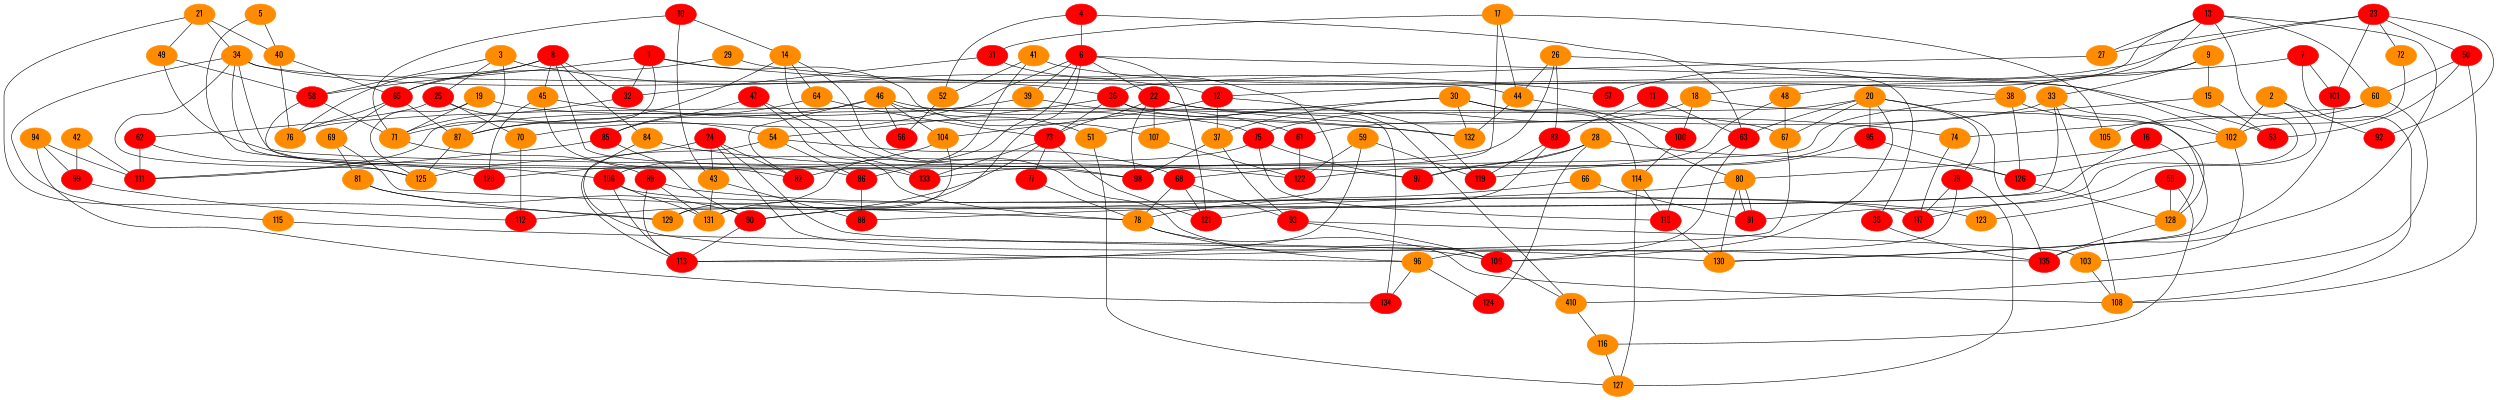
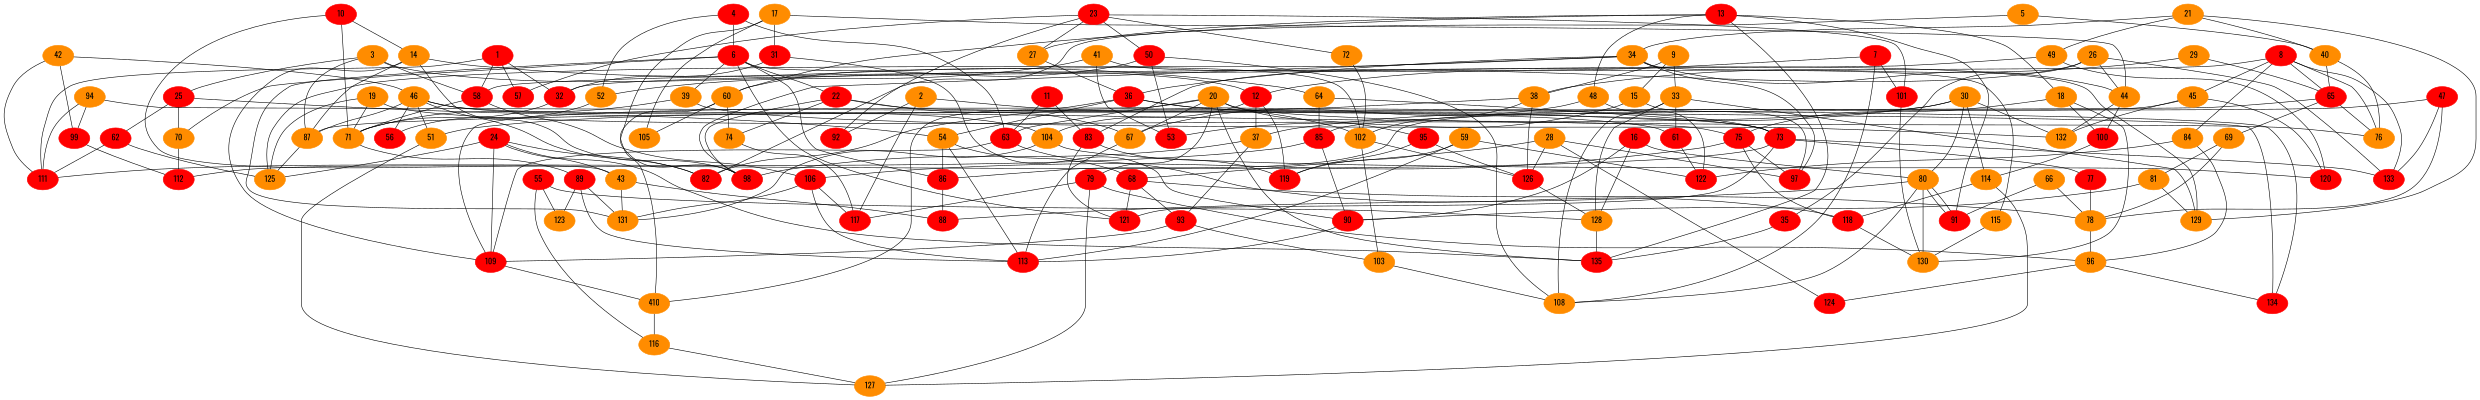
  graph {
    fontname=Oswald
    node [color=darkorange fontname=Oswald style=filled]
    edge [fontname=Oswald]
    1 [color=red]
    32 [color=red]
    57 [color=red]
    58 [color=red]
-   107
    111 [color=red]
    71
    106 [color=red]
    122 [color=red]
    92 [color=red]
    2
    102
    117 [color=red]
    126 [color=red]
    103
    3
    12 [color=red]
    25 [color=red]
    87
    37
    104
    119 [color=red]
    70
    54
    62 [color=red]
    125
    4 [color=red]
    6 [color=red]
    52
    63 [color=red]
    22 [color=red]
    39
    86 [color=red]
    121 [color=red]
    131
    56 [color=red]
    109 [color=red]
    118 [color=red]
    5
    40
    82 [color=red]
    65 [color=red]
    76
    98 [color=red]
    67
    73 [color=red]
    74
    132
    112 [color=red]
    88 [color=red]
    7 [color=red]
    101 [color=red]
    108
    130
    8 [color=red]
    45
    84
    133 [color=red]
    120 [color=red]
    69
    96
    9
    15
    33
    38
    53 [color=red]
    97 [color=red]
    128
    129
    61 [color=red]
    10 [color=red]
    14
    43
    64
    89 [color=red]
    11 [color=red]
    83 [color=red]
    93 [color=red]
    13 [color=red]
    18
    27
    48
    60
    91 [color=red]
    135 [color=red]
    75 [color=red]
    100 [color=red]
    36 [color=red]
    105
    n90 [label=410]
    85 [color=red]
    16 [color=red]
    80
    90 [color=red]
    113 [color=red]
    17
    31 [color=red]
    44
    114
    19
    20
    79 [color=red]
    95 [color=red]
    127
    21
    34
    49
    115
    77 [color=red]
    23 [color=red]
    50 [color=red]
    72
    24 [color=red]
    68 [color=red]
    26
    35 [color=red]
    134 [color=red]
    28
    124 [color=red]
    78
    29
    30
    51
    116
    41
    42
    46
    99 [color=red]
    47 [color=red]
    55 [color=red]
    123
    59
    81
    66
    94
    1 -- 32
    1 -- 57
    1 -- 58
-   1 -- 107
    1 -- 111
    32 -- 71
    58 -- 71
    58 -- 106
-   107 -- 122
    71 -- 89
    106 -- 117
    106 -- 131
    106 -- 113
    2 -- 92
    2 -- 102
    2 -- 117
    102 -- 126
    102 -- 103
    126 -- 128
    103 -- 108
    3 -- 58
    3 -- 12
    3 -- 25
    3 -- 87
    12 -- 37
    12 -- 104
    12 -- 119
    25 -- 70
    25 -- 54
    25 -- 62
    87 -- 125
    37 -- 98
    37 -- 93
    104 -- 131
    104 -- 120
    70 -- 112
    54 -- 86
    54 -- 113
    54 -- 68
    62 -- 111
    62 -- 125
    4 -- 6
    4 -- 52
    4 -- 63
    6 -- 102
    6 -- 70
    6 -- 22
    6 -- 39
    6 -- 86
    6 -- 121
    6 -- 131
    52 -- 56
    63 -- 109
    63 -- 118
-   22 -- 107
    22 -- 98
    22 -- 67
    22 -- 73
    22 -- 74
    39 -- 71
    39 -- 132
    86 -- 88
    109 -- n90
    118 -- 130
    5 -- 40
    5 -- 82
    40 -- 65
    40 -- 76
    65 -- 87
    65 -- 76
    65 -- 69
    67 -- 113
    73 -- 121
    73 -- 112
    73 -- 133
    73 -- 77
    74 -- 117
    7 -- 12
    7 -- 101
    7 -- 108
    101 -- 130
    8 -- 32
    8 -- 65
    8 -- 76
    8 -- 45
    8 -- 84
    8 -- 133
    45 -- 86
    45 -- 132
    45 -- 120
    84 -- 122
    84 -- 96
    69 -- 78
    69 -- 81
    96 -- 134
    96 -- 124
    9 -- 15
    9 -- 33
    9 -- 38
    15 -- 53
    15 -- 97
    33 -- 108
    33 -- 128
    33 -- 129
    33 -- 61
    38 -- 102
    38 -- 126
    38 -- 82
    128 -- 135
    61 -- 122
    10 -- 71
    10 -- 14
    10 -- 43
    14 -- 87
    14 -- 109
    14 -- 98
    14 -- 64
    43 -- 131
    43 -- 88
    64 -- 73
    64 -- 85
    89 -- 131
    89 -- 113
    89 -- 123
    11 -- 63
    11 -- 83
    83 -- 119
    83 -- 121
    93 -- 103
    93 -- 109
    13 -- 18
    13 -- 27
    13 -- 48
    13 -- 60
    13 -- 91
    13 -- 135
    18 -- 130
    18 -- 75
    18 -- 100
    27 -- 36
    48 -- 122
    48 -- 67
    60 -- 74
    60 -- 105
    60 -- n90
    75 -- 106
    75 -- 118
    75 -- 97
    100 -- 114
    36 -- 54
    36 -- 73
    36 -- n90
    36 -- 134
    n90 -- 116
    85 -- 111
    85 -- 90
    16 -- 128
    16 -- 80
    16 -- 90
    80 -- 88
-   78 -- 108
+   80 -- 108
    80 -- 130
    80 -- 91
    80 -- 91
    90 -- 113
    17 -- 98
    17 -- 105
    17 -- 31
    17 -- 44
    31 -- 32
    31 -- 90
    44 -- 132
    44 -- 100
    114 -- 118
    114 -- 127
    19 -- 71
    19 -- 125
    19 -- 75
    20 -- 63
    20 -- 109
    20 -- 76
    20 -- 67
    20 -- 135
    20 -- 79
    20 -- 95
    79 -- 117
    79 -- 96
    79 -- 127
    95 -- 126
    95 -- 119
    21 -- 40
    21 -- 129
    21 -- 34
    21 -- 49
    34 -- 125
    34 -- 98
    34 -- 97
    34 -- 36
    34 -- 44
    34 -- 115
    49 -- 58
    49 -- 120
    115 -- 130
    77 -- 78
    23 -- 57
    23 -- 92
    23 -- 101
    23 -- 27
    23 -- 50
    23 -- 72
    50 -- 108
    50 -- 53
    50 -- 60
    72 -- 102
    24 -- 125
    24 -- 109
    24 -- 82
    24 -- 43
    24 -- 135
    68 -- 121
    68 -- 93
    68 -- 78
    26 -- 133
    26 -- 83
    26 -- 44
    26 -- 35
    35 -- 135
    28 -- 126
    28 -- 97
    28 -- 68
    28 -- 124
    78 -- 96
    29 -- 65
    29 -- 38
    30 -- 37
    30 -- 132
    30 -- 80
    30 -- 114
    30 -- 51
    51 -- 127
    116 -- 127
    41 -- 52
    41 -- 53
    41 -- 129
    42 -- 111
+   42 -- 46
    42 -- 99
    46 -- 87
    46 -- 104
    46 -- 56
    46 -- 82
    46 -- 61
    46 -- 51
    99 -- 112
    47 -- 133
    47 -- 85
    47 -- 78
    55 -- 128
    55 -- 116
    55 -- 123
    59 -- 122
    59 -- 119
    59 -- 113
    81 -- 129
    81 -- 90
    66 -- 91
    66 -- 78
    94 -- 111
    94 -- 134
    94 -- 99
  }
